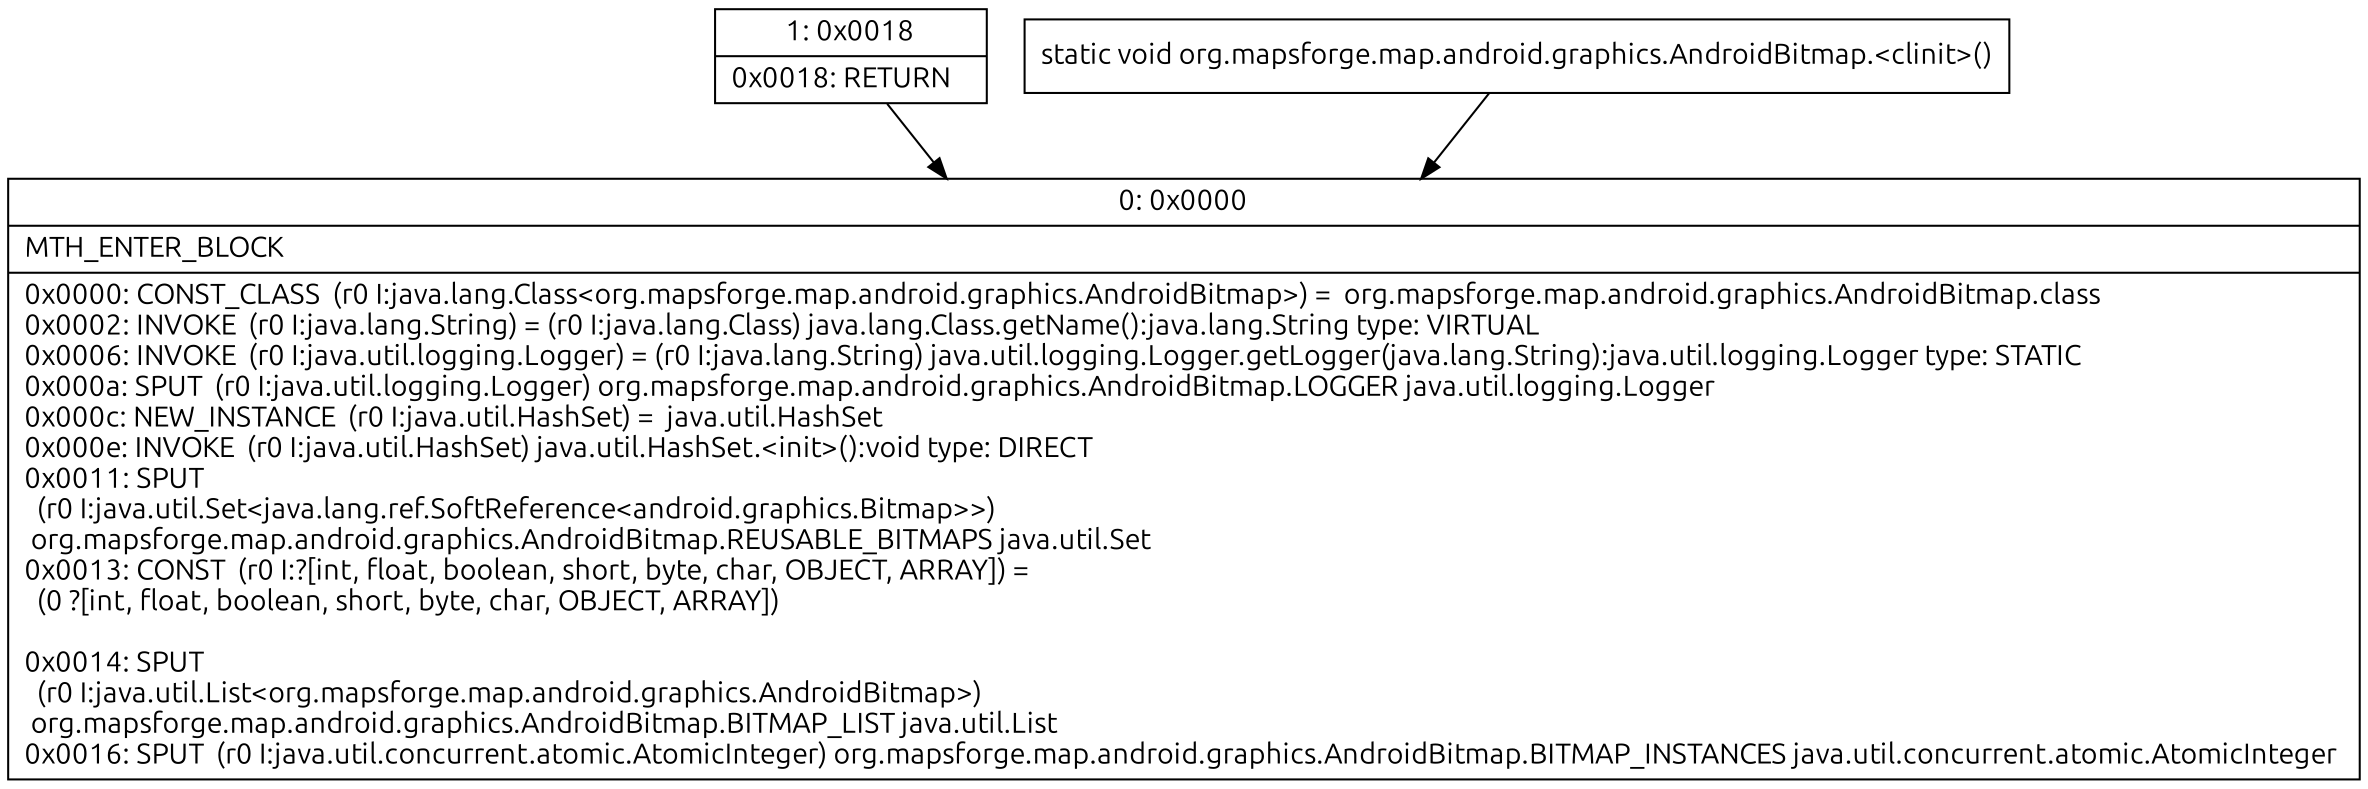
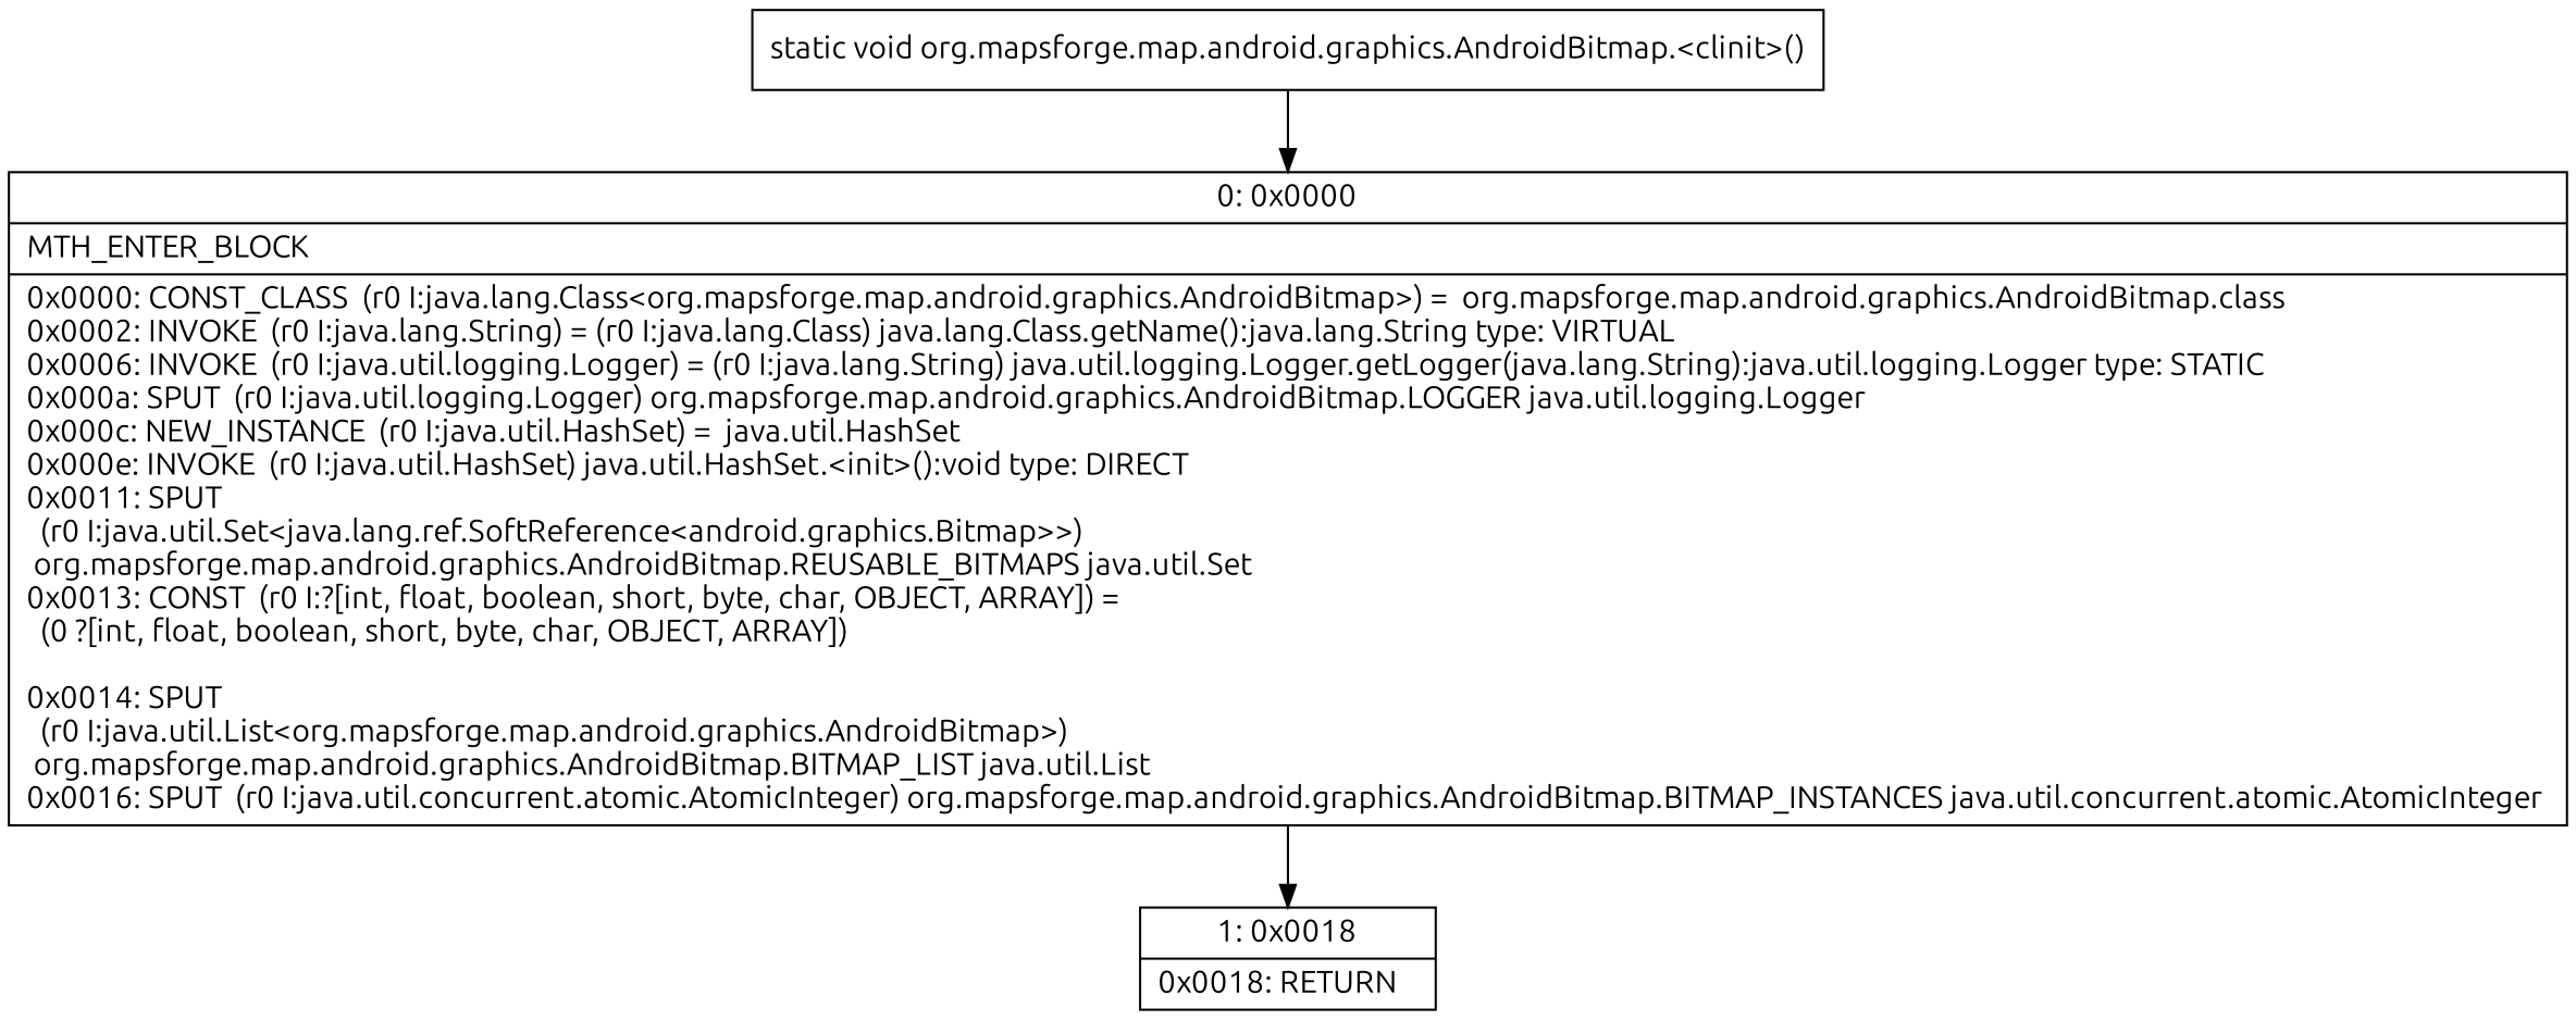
  digraph {
    fontname=Ubuntu
    node [shape=record fontname=Ubuntu]
    edge [fontname=Ubuntu]
    n1 [label="{0\:\ 0x0000|MTH_ENTER_BLOCK\l|0x0000: CONST_CLASS  (r0 I:java.lang.Class\<org.mapsforge.map.android.graphics.AndroidBitmap\>) =  org.mapsforge.map.android.graphics.AndroidBitmap.class \l0x0002: INVOKE  (r0 I:java.lang.String) = (r0 I:java.lang.Class) java.lang.Class.getName():java.lang.String type: VIRTUAL \l0x0006: INVOKE  (r0 I:java.util.logging.Logger) = (r0 I:java.lang.String) java.util.logging.Logger.getLogger(java.lang.String):java.util.logging.Logger type: STATIC \l0x000a: SPUT  (r0 I:java.util.logging.Logger) org.mapsforge.map.android.graphics.AndroidBitmap.LOGGER java.util.logging.Logger \l0x000c: NEW_INSTANCE  (r0 I:java.util.HashSet) =  java.util.HashSet \l0x000e: INVOKE  (r0 I:java.util.HashSet) java.util.HashSet.\<init\>():void type: DIRECT \l0x0011: SPUT  \l  (r0 I:java.util.Set\<java.lang.ref.SoftReference\<android.graphics.Bitmap\>\>)\l org.mapsforge.map.android.graphics.AndroidBitmap.REUSABLE_BITMAPS java.util.Set \l0x0013: CONST  (r0 I:?[int, float, boolean, short, byte, char, OBJECT, ARRAY]) = \l  (0 ?[int, float, boolean, short, byte, char, OBJECT, ARRAY])\l \l0x0014: SPUT  \l  (r0 I:java.util.List\<org.mapsforge.map.android.graphics.AndroidBitmap\>)\l org.mapsforge.map.android.graphics.AndroidBitmap.BITMAP_LIST java.util.List \l0x0016: SPUT  (r0 I:java.util.concurrent.atomic.AtomicInteger) org.mapsforge.map.android.graphics.AndroidBitmap.BITMAP_INSTANCES java.util.concurrent.atomic.AtomicInteger \l}"]
    n2 [label="{1\:\ 0x0018|0x0018: RETURN   \l}"]
    n3 [label="{static void org.mapsforge.map.android.graphics.AndroidBitmap.\<clinit\>() }"]
-   n2 -> n1
+   n1 -> n2
    n3 -> n1
  }
